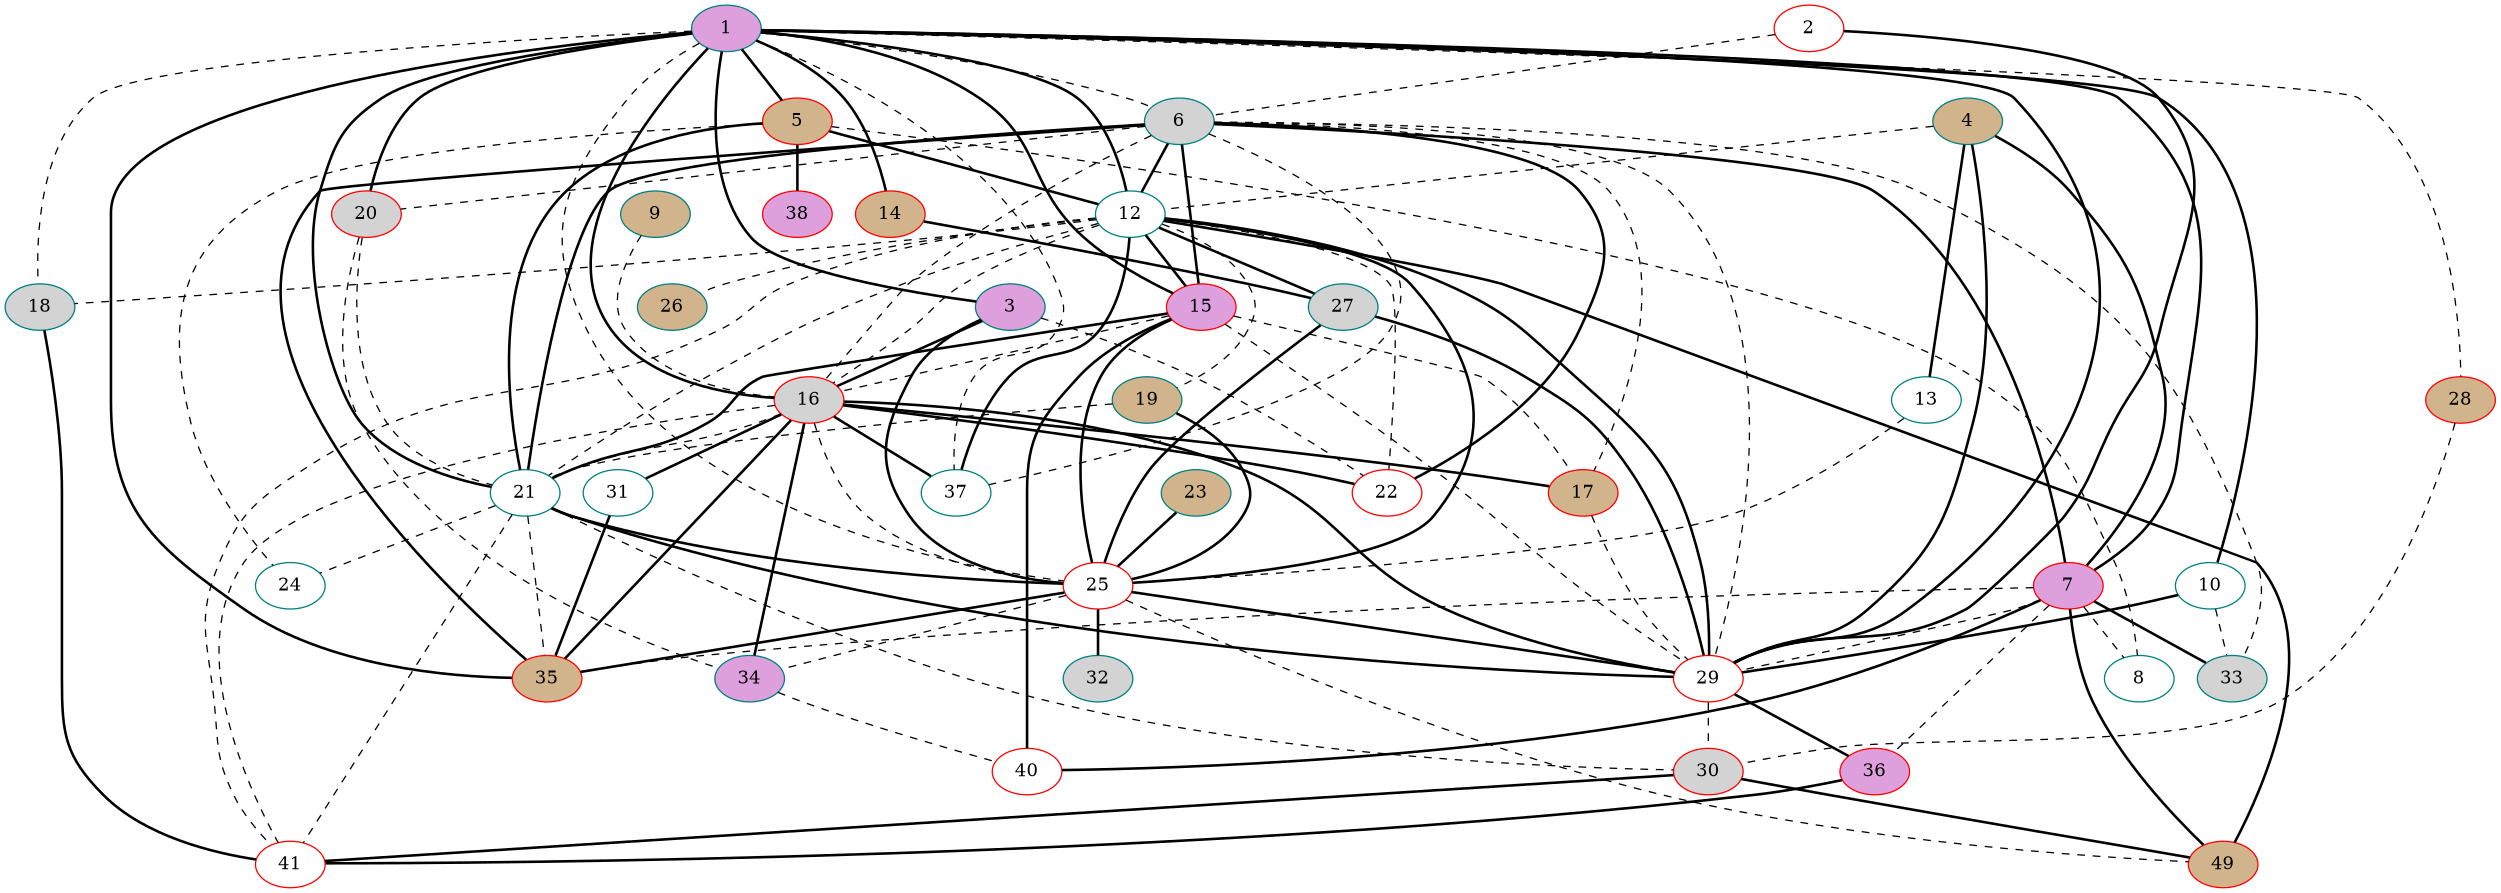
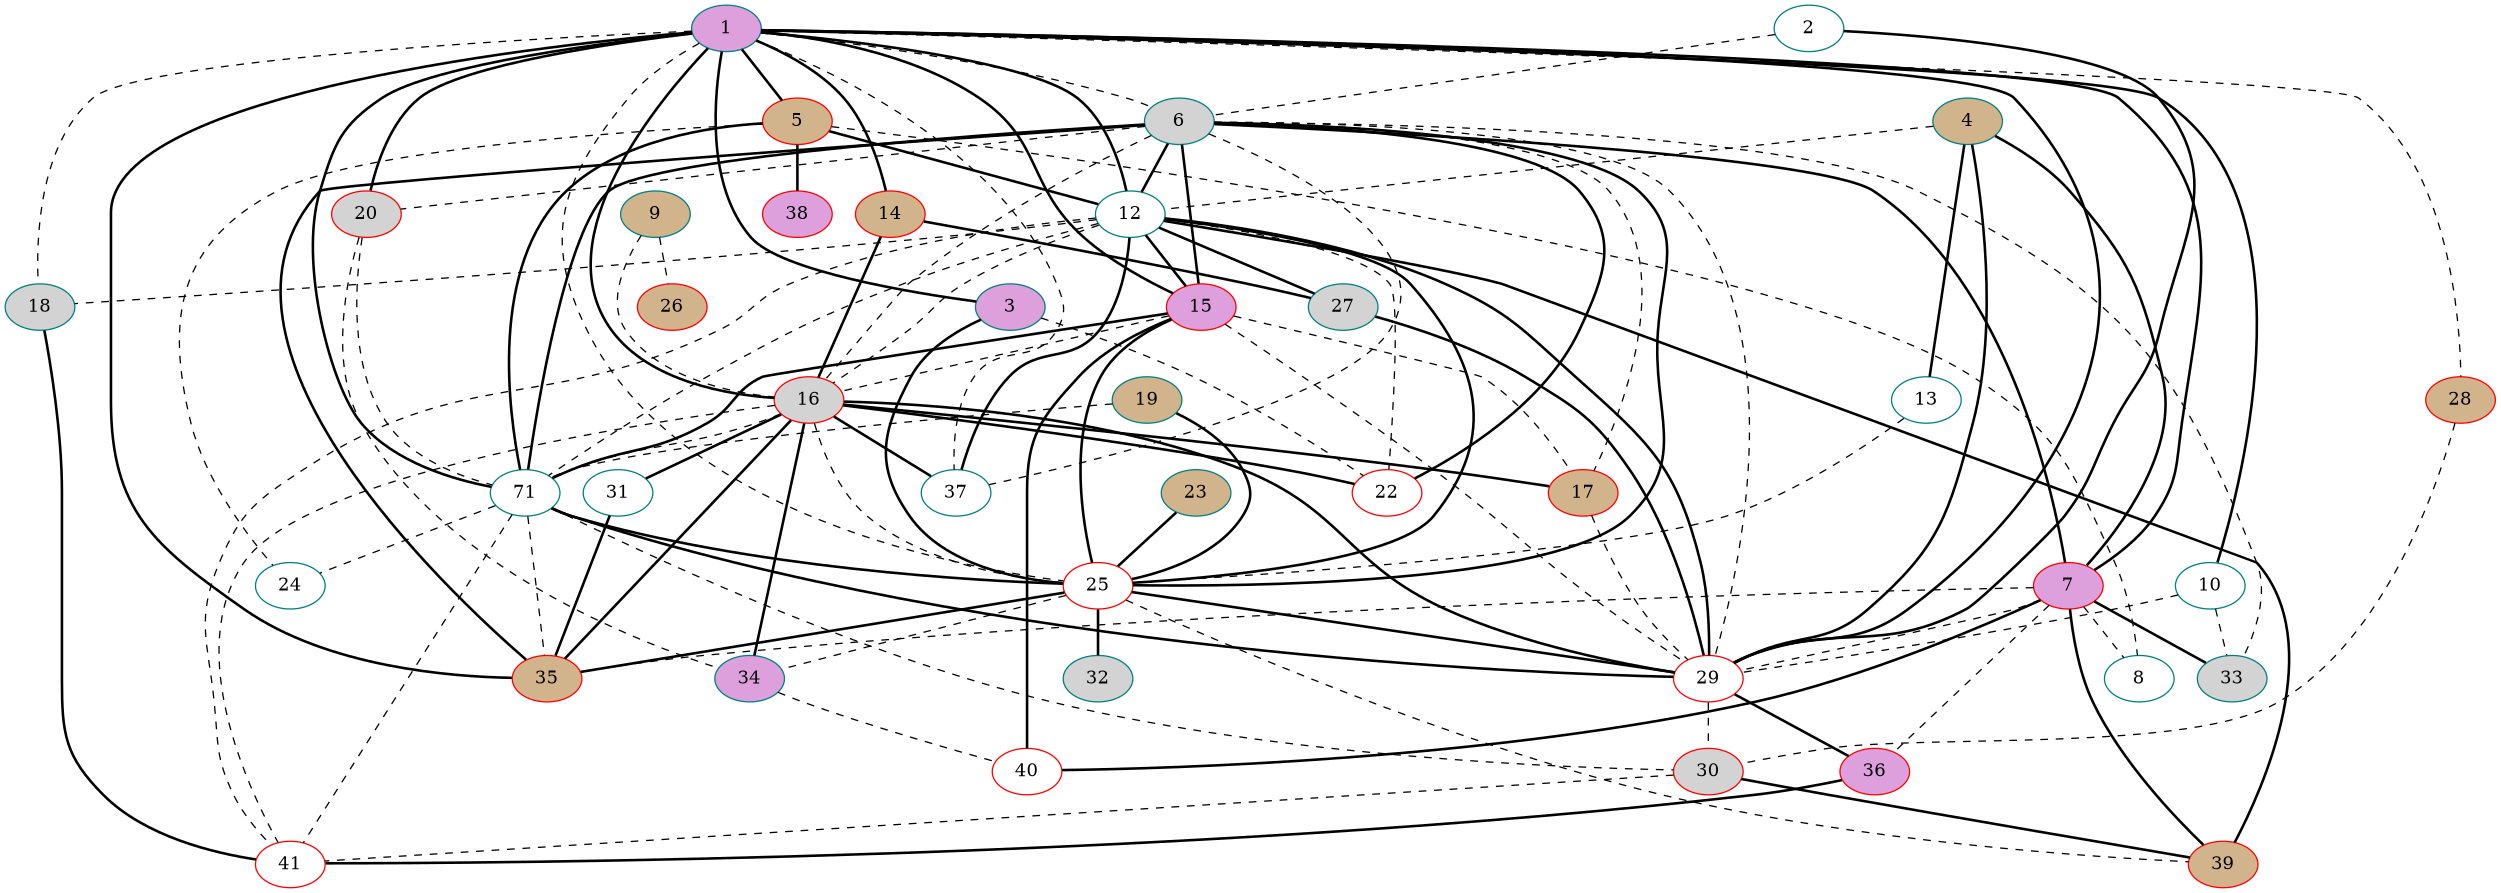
  graph {
    node [color=teal fillcolor=white style=filled]
    edge [style=bold weight=1.0]
    1 [fillcolor=plum]
    3 [fillcolor=plum]
    5 [color=red fillcolor=tan]
    6 [fillcolor=lightgrey]
    7 [color=red fillcolor=plum]
    10
    12
    14 [color=red fillcolor=tan]
    15 [color=red fillcolor=plum]
    16 [color=red fillcolor=lightgrey]
    18 [fillcolor=lightgrey]
    20 [color=red fillcolor=lightgrey]
-   21
+   21 [label=71]
    25 [color=red]
    28 [color=red fillcolor=tan]
    29 [color=red]
    35 [color=red fillcolor=tan]
    37
    22 [color=red]
    8
    24
    38 [color=red fillcolor=plum]
    17 [color=red fillcolor=tan]
    33 [fillcolor=lightgrey]
    36 [color=red fillcolor=plum]
-   39 [color=red fillcolor=tan label=49]
+   39 [color=red fillcolor=tan]
    40 [color=red]
    19 [fillcolor=tan]
-   26 [fillcolor=tan]
+   26 [color=red fillcolor=tan]
    27 [fillcolor=lightgrey]
    41 [color=red]
    31
    34 [fillcolor=plum]
    30 [color=red fillcolor=lightgrey]
    32 [fillcolor=lightgrey]
-   2 [color=red]
+   2
    4 [fillcolor=tan]
    13
    9 [fillcolor=tan]
    23 [fillcolor=tan]
    1 -- 3 [weight=2.0]
    1 -- 5
    1 -- 6 [style=dashed weight=2.0]
    1 -- 7
    1 -- 10
    1 -- 12 [weight=3.0]
    1 -- 14
    1 -- 15 [weight=2.0]
    1 -- 16 [weight=2.0]
    1 -- 18 [style=dashed weight=2.0]
    1 -- 20 [weight=2.0]
    1 -- 21 [weight=5.0]
    1 -- 25 [style=dashed weight=3.0]
    1 -- 28 [style=dashed]
    1 -- 29 [weight=2.0]
    1 -- 35 [weight=2.0]
    1 -- 37 [style=dashed]
    3 -- 25
    3 -- 22 [style=dashed]
    5 -- 12
    5 -- 21 [weight=2.0]
    5 -- 8 [style=dashed]
    5 -- 24 [style=dashed]
    5 -- 38
    6 -- 7
    6 -- 12
    6 -- 15
    6 -- 16 [style=dashed]
    6 -- 20 [style=dashed weight=2.0]
    6 -- 21 [weight=4.0]
-   27 -- 25
+   6 -- 25
    6 -- 29 [style=dashed weight=2.0]
    6 -- 35
    6 -- 37 [style=dashed]
    6 -- 22
    6 -- 17 [style=dashed]
    6 -- 33 [style=dashed]
    7 -- 29 [style=dashed]
    7 -- 35 [style=dashed]
    7 -- 8 [style=dashed]
    7 -- 33
    7 -- 36 [style=dashed weight=2.0]
    7 -- 39
    7 -- 40
-   10 -- 29
+   10 -- 29 [style=dashed]
    10 -- 33 [style=dashed]
    12 -- 15
    12 -- 16 [style=dashed weight=2.0]
    12 -- 18 [style=dashed]
    12 -- 21 [style=dashed weight=3.0]
    12 -- 25
    12 -- 29
    12 -- 37 [weight=2.0]
    12 -- 22 [style=dashed]
    12 -- 39 [weight=3.0]
-   12 -- 19 [style=dashed]
-   12 -- 26 [style=dashed]
+   9 -- 26 [style=dashed]
    12 -- 27 [weight=2.0]
    12 -- 41 [style=dashed]
-   3 -- 16
+   14 -- 16
    14 -- 27
    15 -- 16 [style=dashed]
    15 -- 21 [weight=3.0]
    15 -- 25
    15 -- 29 [style=dashed weight=3.0]
    15 -- 17 [style=dashed weight=2.0]
    15 -- 40
    16 -- 21 [style=dashed weight=4.0]
    16 -- 25 [style=dashed]
    16 -- 29
    16 -- 35
    16 -- 37
    16 -- 22
    16 -- 17
    16 -- 41 [style=dashed]
    16 -- 31 [weight=2.0]
    16 -- 34
    18 -- 41
    20 -- 21 [style=dashed]
    20 -- 34 [style=dashed]
    21 -- 25 [weight=3.0]
    21 -- 29 [weight=3.0]
    21 -- 35 [style=dashed]
    21 -- 24 [style=dashed]
    21 -- 41 [style=dashed]
    21 -- 30 [style=dashed]
    25 -- 29
    25 -- 35
    25 -- 39 [style=dashed]
    25 -- 34 [style=dashed weight=2.0]
    25 -- 32
    28 -- 30 [style=dashed]
    29 -- 36
    29 -- 30 [style=dashed]
    17 -- 29 [style=dashed]
    36 -- 41
    19 -- 21 [style=dashed]
    19 -- 25 [weight=2.0]
    27 -- 29
    31 -- 35
    34 -- 40 [style=dashed]
    30 -- 39
-   30 -- 41
+   30 -- 41 [style=dashed]
    2 -- 6 [style=dashed]
    2 -- 29
    4 -- 7
    4 -- 12 [style=dashed]
    4 -- 29
    4 -- 13
    13 -- 25 [style=dashed]
    9 -- 16 [style=dashed]
    23 -- 25
  }
